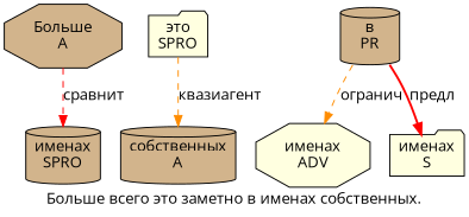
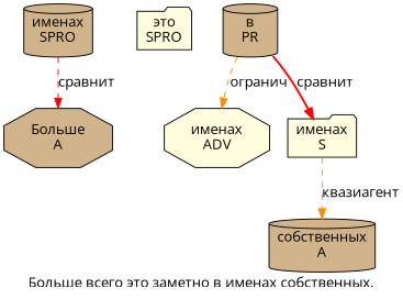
  digraph {
    fontname="Open Sans"
    label="Больше всего это заметно в именах собственных."
    node [fillcolor=tan fontname="Open Sans" penwidth=1 shape=cylinder style=filled]
    edge [color=red fontname="Open Sans" style=dashed]
    n1 [label="Больше\nA" shape=octagon]
    n2 [label="именах\nSPRO"]
    n3 [fillcolor=lightyellow label="это\nSPRO" shape=folder]
    n4 [fillcolor=lightyellow label="именах\nADV" shape=octagon]
    n5 [label="в\nPR"]
    n6 [fillcolor=lightyellow label="именах\nS" shape=folder]
    n7 [label="собственных\nA"]
-   n1 -> n2 [label="сравнит"]
+   n2 -> n1 [label="сравнит"]
    n5 -> n4 [color=darkorange label="огранич"]
-   n5 -> n6 [label="предл" style=bold]
-   n3 -> n7 [color=darkorange label="квазиагент"]
+   n5 -> n6 [label="сравнит" style=bold]
+   n6 -> n7 [color=darkorange label="квазиагент"]
  }
